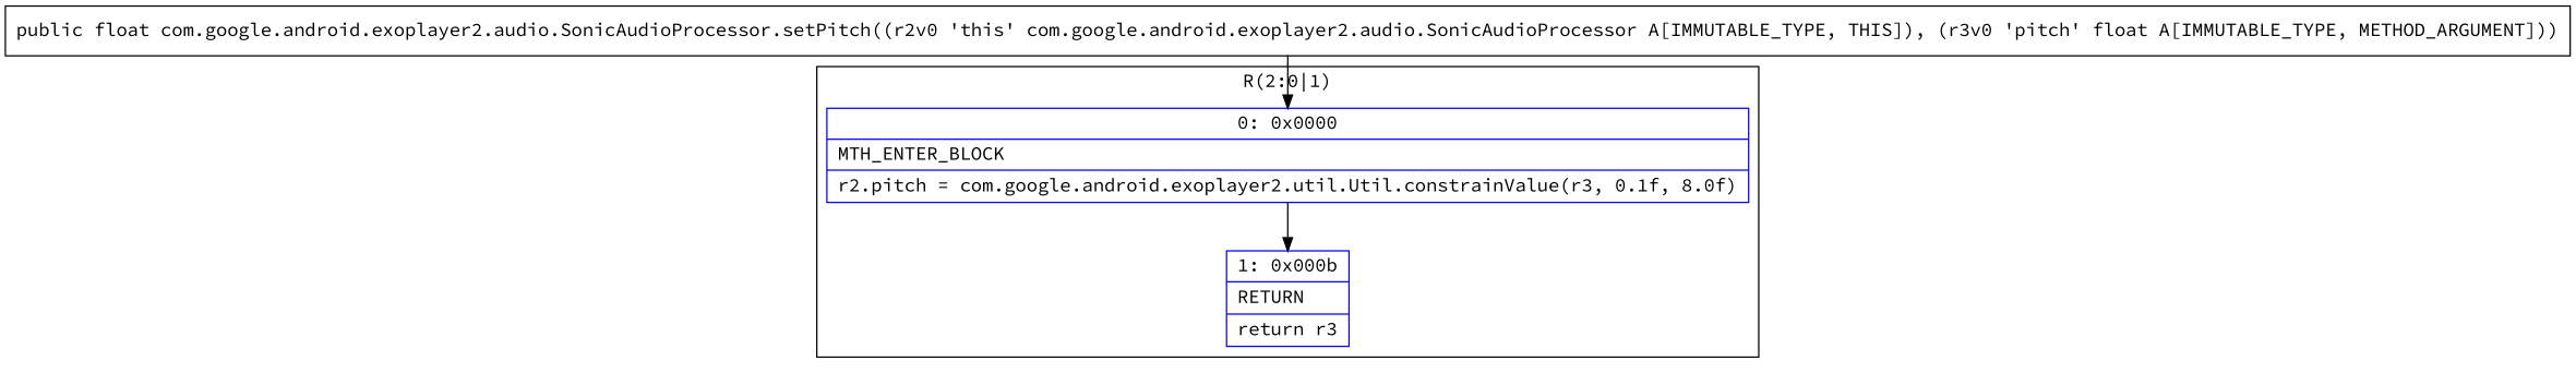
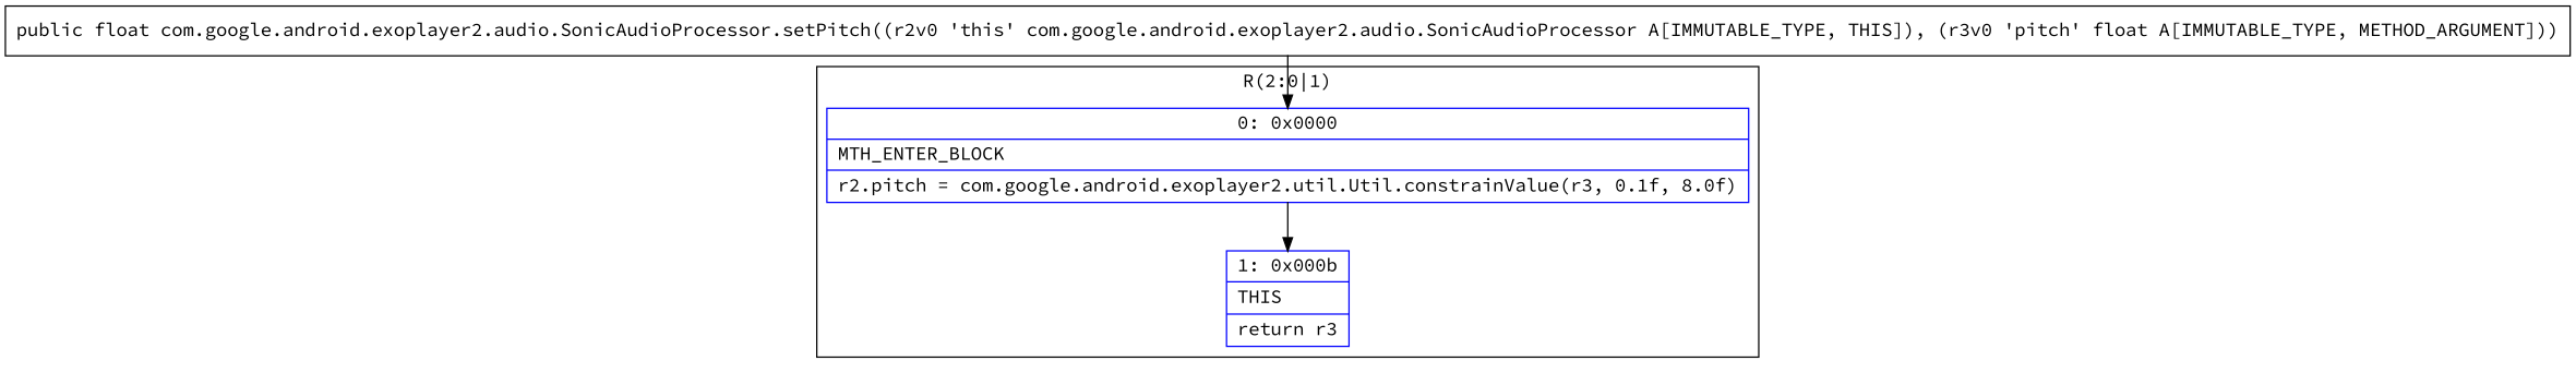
  digraph {
    fontname="Source Code Pro"
    node [color=blue shape=record fontname="Source Code Pro"]
    edge [fontname="Source Code Pro"]
    n1 [label="{0\:\ 0x0000|MTH_ENTER_BLOCK\l|r2.pitch = com.google.android.exoplayer2.util.Util.constrainValue(r3, 0.1f, 8.0f)\l}"]
-   n2 [label="{1\:\ 0x000b|RETURN\l|return r3\l}"]
+   n2 [label="{1\:\ 0x000b|THIS\l|return r3\l}"]
    n3 [label="{public float com.google.android.exoplayer2.audio.SonicAudioProcessor.setPitch((r2v0 'this' com.google.android.exoplayer2.audio.SonicAudioProcessor A[IMMUTABLE_TYPE, THIS]), (r3v0 'pitch' float A[IMMUTABLE_TYPE, METHOD_ARGUMENT])) }" color=""]
    subgraph cluster_1 {
      label="R(2:0|1)"
      n1
      n2
    }
    n1 -> n2
    n3 -> n1
  }
